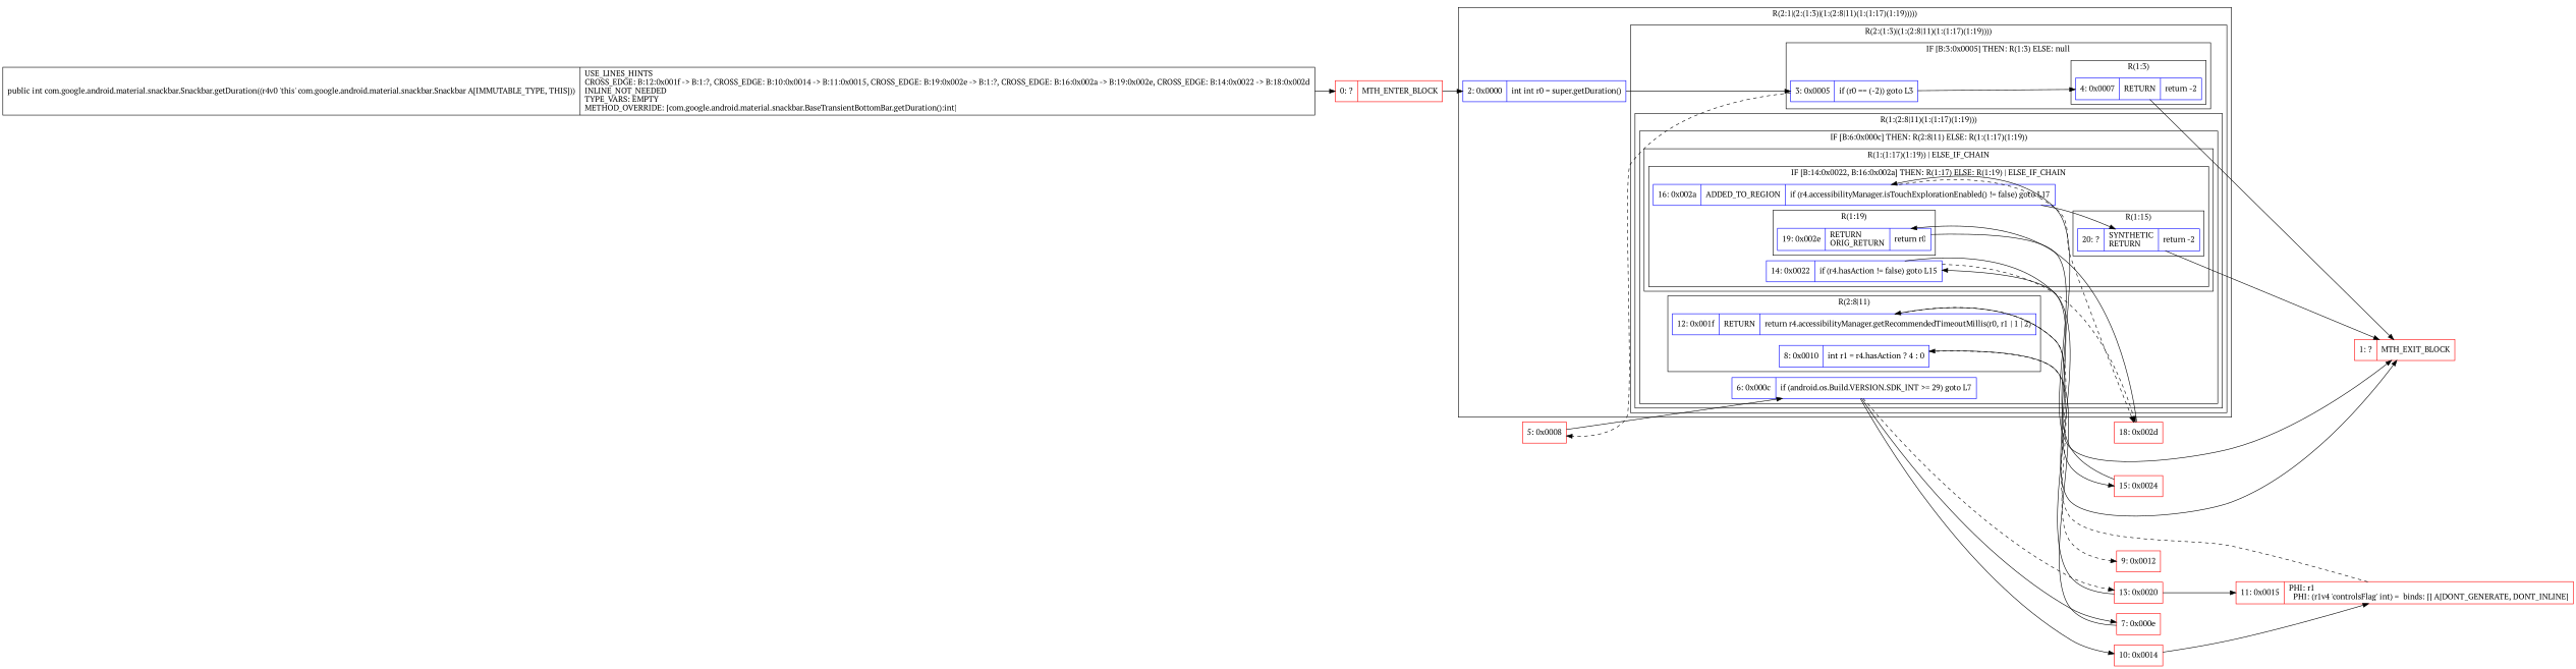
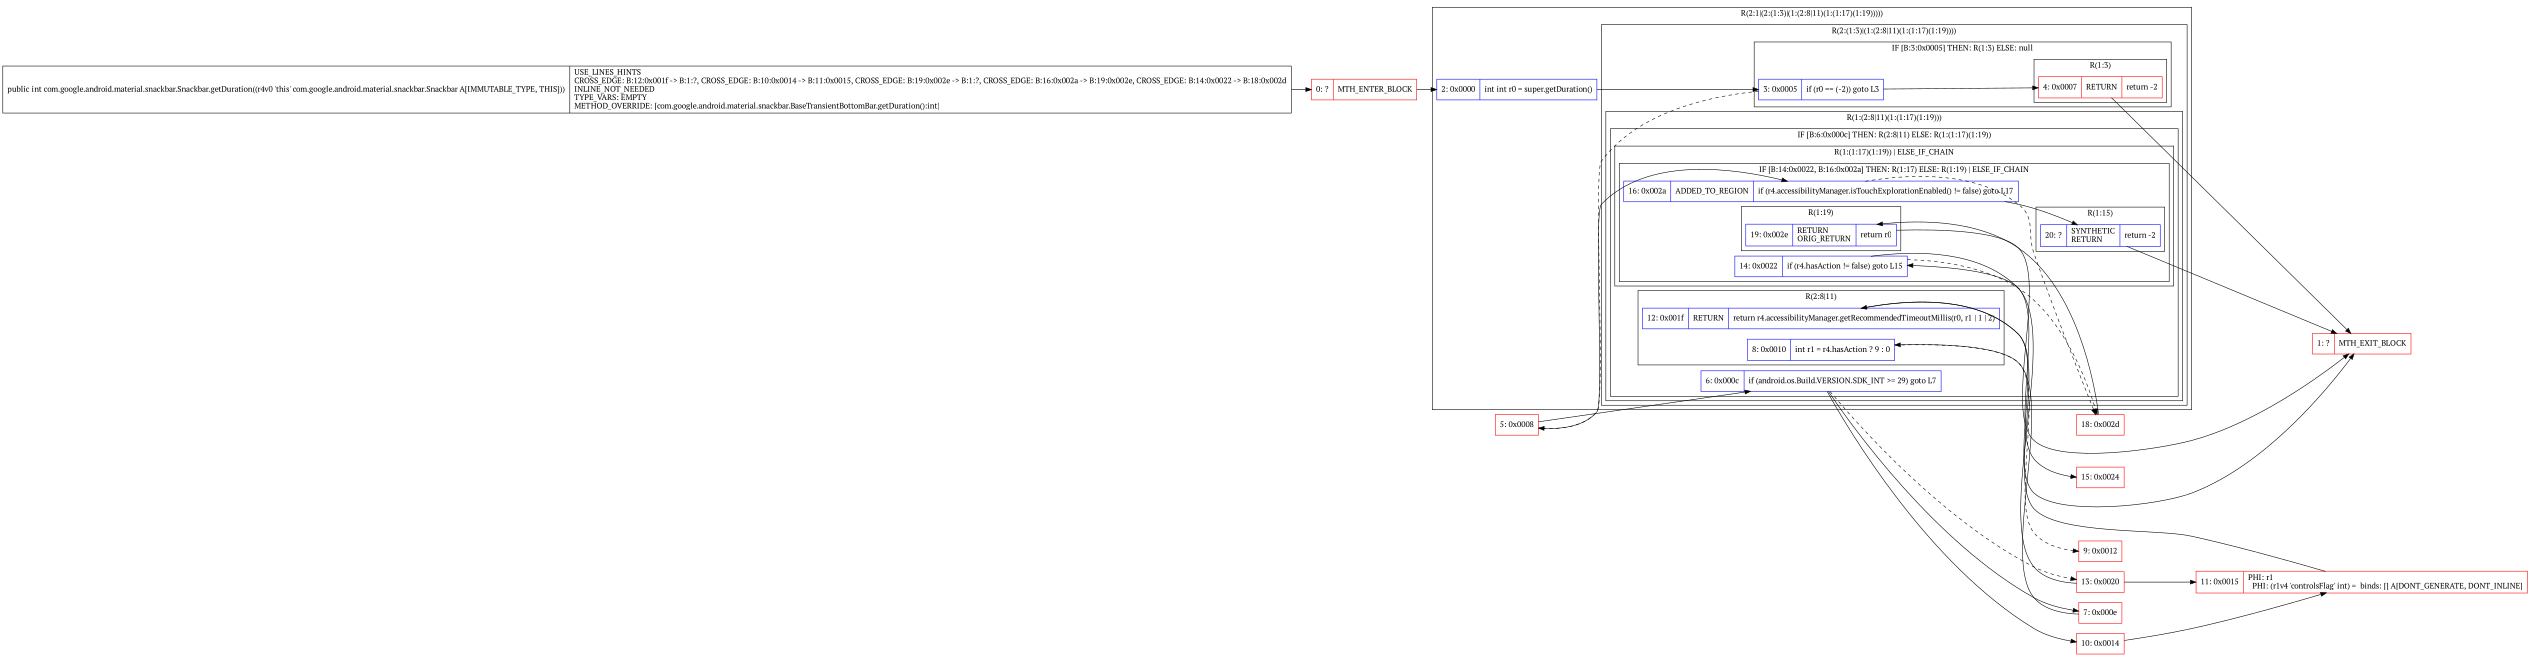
  digraph {
    fontname="PT Serif"
    rankdir=LR
    node [color=blue fontname="PT Serif" shape=record]
    edge [fontname="PT Serif"]
-   n1 [label="{4\:\ 0x0007|RETURN\l|return \-2\l}"]
+   n1 [color=red label="{4\:\ 0x0007|RETURN\l|return \-2\l}"]
    n2 [label="{3\:\ 0x0005|if (r0 == (\-2)) goto L3\l}"]
-   n3 [label="{8\:\ 0x0010|int r1 = r4.hasAction ? 4 : 0\l}"]
+   n3 [label="{8\:\ 0x0010|int r1 = r4.hasAction ? 9 : 0\l}"]
    n4 [label="{12\:\ 0x001f|RETURN\l|return r4.accessibilityManager.getRecommendedTimeoutMillis(r0, r1 \| 1 \| 2)\l}"]
    n5 [label="{20\:\ ?|SYNTHETIC\lRETURN\l|return \-2\l}"]
    n6 [label="{19\:\ 0x002e|RETURN\lORIG_RETURN\l|return r0\l}"]
    n7 [label="{14\:\ 0x0022|if (r4.hasAction != false) goto L15\l}"]
    n8 [label="{16\:\ 0x002a|ADDED_TO_REGION\l|if (r4.accessibilityManager.isTouchExplorationEnabled() != false) goto L17\l}"]
    n9 [label="{6\:\ 0x000c|if (android.os.Build.VERSION.SDK_INT \>= 29) goto L7\l}"]
    n10 [label="{2\:\ 0x0000|int int r0 = super.getDuration()\l}"]
    n11 [color=red label="{1\:\ ?|MTH_EXIT_BLOCK\l}"]
    n12 [color=red label="{5\:\ 0x0008}"]
    n13 [color=red label="{9\:\ 0x0012}"]
    n14 [color=red label="{15\:\ 0x0024}"]
    n15 [color=red label="{18\:\ 0x002d}"]
    n16 [color=red label="{7\:\ 0x000e}"]
    n17 [color=red label="{13\:\ 0x0020}"]
    n18 [color=red label="{10\:\ 0x0014}"]
    n19 [color=red label="{11\:\ 0x0015|PHI: r1 \l  PHI: (r1v4 'controlsFlag' int) =  binds: [] A[DONT_GENERATE, DONT_INLINE]\l}"]
    n20 [color=red label="{0\:\ ?|MTH_ENTER_BLOCK\l}"]
    n21 [label="{public int com.google.android.material.snackbar.Snackbar.getDuration((r4v0 'this' com.google.android.material.snackbar.Snackbar A[IMMUTABLE_TYPE, THIS]))  | USE_LINES_HINTS\lCROSS_EDGE: B:12:0x001f \-\> B:1:?, CROSS_EDGE: B:10:0x0014 \-\> B:11:0x0015, CROSS_EDGE: B:19:0x002e \-\> B:1:?, CROSS_EDGE: B:16:0x002a \-\> B:19:0x002e, CROSS_EDGE: B:14:0x0022 \-\> B:18:0x002d\lINLINE_NOT_NEEDED\lTYPE_VARS: EMPTY\lMETHOD_OVERRIDE: [com.google.android.material.snackbar.BaseTransientBottomBar.getDuration():int]\l}" color=""]
    subgraph cluster_1 {
      label="R(2:1|(2:(1:3)|(1:(2:8|11)(1:(1:17)(1:19)))))"
      n10
      subgraph cluster_2 {
        label="R(2:(1:3)|(1:(2:8|11)(1:(1:17)(1:19))))"
        subgraph cluster_3 {
          label="IF [B:3:0x0005] THEN: R(1:3) ELSE: null"
          n2
          subgraph cluster_4 {
            label="R(1:3)"
            n1
          }
        }
        subgraph cluster_5 {
          label="R(1:(2:8|11)(1:(1:17)(1:19)))"
          subgraph cluster_6 {
            label="IF [B:6:0x000c] THEN: R(2:8|11) ELSE: R(1:(1:17)(1:19))"
            n9
            subgraph cluster_7 {
              label="R(2:8|11)"
              n3
              n4
            }
            subgraph cluster_8 {
              label="R(1:(1:17)(1:19)) | ELSE_IF_CHAIN\l"
              subgraph cluster_9 {
                label="IF [B:14:0x0022, B:16:0x002a] THEN: R(1:17) ELSE: R(1:19) | ELSE_IF_CHAIN\l"
                n7
                n8
                subgraph cluster_10 {
                  label="R(1:15)"
                  n5
                }
                subgraph cluster_11 {
                  label="R(1:19)"
                  n6
                }
              }
            }
          }
        }
      }
    }
    n1 -> n11
    n2 -> n1
    n2 -> n12 [style=dashed]
    n3 -> n13 [style=dashed]
    n4 -> n11
    n5 -> n11
    n6 -> n11
    n7 -> n14
    n7 -> n15 [style=dashed]
    n8 -> n5
    n8 -> n15 [style=dashed]
    n9 -> n16
    n9 -> n17 [style=dashed]
    n9 -> n18
    n10 -> n2
    n12 -> n9
-   n14 -> n8
+   n12 -> n8
    n15 -> n6
    n16 -> n3
    n17 -> n7
    n17 -> n19
    n18 -> n19
-   n19 -> n4 [style=dashed]
+   n19 -> n4
    n20 -> n10
    n21 -> n20
  }
